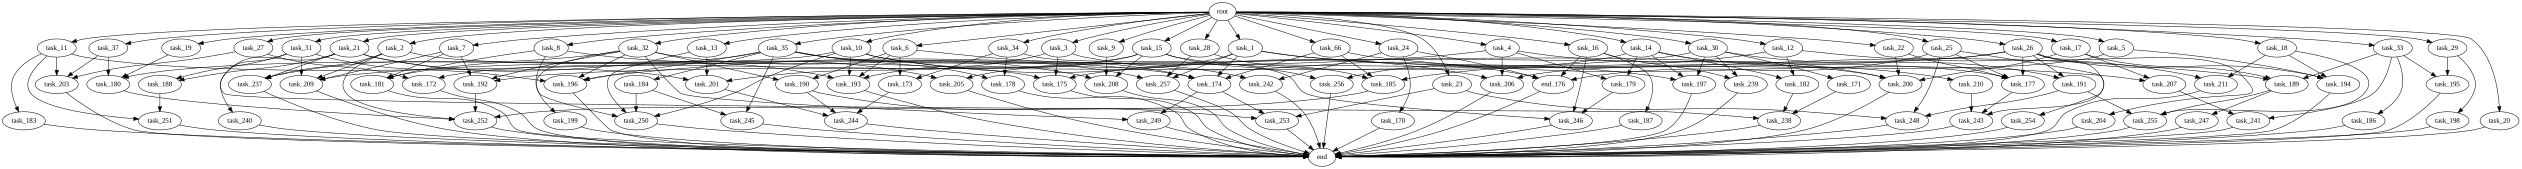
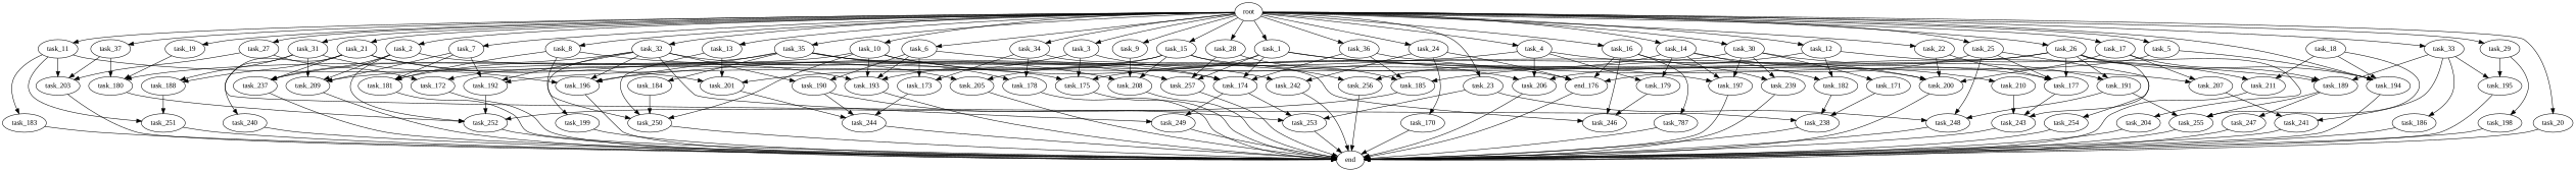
  digraph {
    fontname="Liberation Serif"
    node [fontname="Liberation Serif"]
    edge [fontname="Liberation Serif"]
    root
    task_1
    task_2
    task_3
    task_4
    task_5
    task_6
    task_7
    task_8
    task_9
    task_10
    task_11
    task_12
    task_13
    task_14
    task_15
    task_16
    task_17
    task_18
    task_19
    task_20
    task_21
    task_22
    task_23
    task_24
    task_25
    task_26
    task_27
    task_28
    task_29
    task_30
    task_31
    task_32
    task_33
    task_34
    task_35
-   task_36 [label=task_66]
+   task_36
    task_37
    task_174
    task_189
    task_197
    task_205
    task_257
    task_175
    task_209
    task_237
    task_252
    n48 [label=end_176]
    task_201
    task_179
    task_196
    task_200
    task_206
    task_194
    task_173
    task_190
    task_193
    task_181
    task_192
    task_250
    task_208
    task_180
    task_242
    task_183
    task_203
    task_251
    task_182
    task_185
    task_211
    task_210
    task_256
    task_172
    task_177
-   task_187
+   task_187 [label=task_787]
    task_239
    task_246
    task_207
    task_255
    end
    task_188
    task_240
    task_248
    task_253
    task_170
    task_254
    task_191
    task_204
    task_243
    task_195
    task_198
    task_171
    task_238
    task_199
    task_249
    task_186
    task_241
    task_178
    task_184
-   task_245
    task_247
    task_244
    root -> task_1
    root -> task_2
    root -> task_3
    root -> task_4
    root -> task_5
    root -> task_6
    root -> task_7
    root -> task_8
    root -> task_9
    root -> task_10
    root -> task_11
    root -> task_12
    root -> task_13
    root -> task_14
    root -> task_15
    root -> task_16
    root -> task_17
-   root -> task_18
+   root -> task_194
    root -> task_19
    root -> task_20
    root -> task_21
    root -> task_22
    root -> task_23
    root -> task_24
    root -> task_25
    root -> task_26
    root -> task_27
    root -> task_28
    root -> task_29
    root -> task_30
    root -> task_31
    root -> task_32
    root -> task_33
    root -> task_34
    root -> task_35
    root -> task_36
    root -> task_37
    task_1 -> task_174
    task_1 -> task_189
    task_1 -> task_197
    task_1 -> task_205
    task_1 -> task_257
    task_2 -> task_175
    task_2 -> task_209
    task_2 -> task_237
    task_2 -> task_252
    task_3 -> task_175
    task_3 -> n48
    task_3 -> task_201
    task_4 -> task_179
    task_4 -> task_196
    task_4 -> task_200
    task_4 -> task_206
    task_5 -> task_206
    task_5 -> task_194
    task_6 -> task_174
    task_6 -> task_173
    task_6 -> task_190
    task_6 -> task_193
    task_7 -> task_209
    task_7 -> task_181
    task_7 -> task_192
    task_8 -> task_205
    task_8 -> task_181
    task_8 -> task_250
    task_9 -> task_208
    task_10 -> task_206
    task_10 -> task_193
    task_10 -> task_250
    task_10 -> task_180
    task_10 -> task_242
    task_11 -> task_174
    task_11 -> task_183
    task_11 -> task_203
    task_11 -> task_251
    task_12 -> task_182
    task_12 -> task_185
    task_12 -> task_211
    task_13 -> task_201
    task_13 -> task_250
    task_14 -> task_197
    task_14 -> task_179
    task_14 -> task_182
    task_14 -> task_210
    task_14 -> task_256
    task_15 -> task_193
    task_15 -> task_208
    task_15 -> task_256
    task_15 -> task_172
    task_15 -> task_177
    task_16 -> n48
    task_16 -> task_187
    task_16 -> task_239
    task_16 -> task_246
    task_17 -> task_189
    task_17 -> task_200
    task_17 -> task_207
    task_18 -> task_194
    task_18 -> task_211
    task_18 -> task_255
    task_19 -> task_180
    task_20 -> end
    task_21 -> task_237
    task_21 -> task_201
    task_21 -> task_193
    task_21 -> task_188
    task_21 -> task_240
    task_22 -> task_200
    task_22 -> task_177
    task_23 -> task_248
    task_23 -> task_253
    task_24 -> n48
    task_24 -> task_242
    task_24 -> task_170
    task_25 -> n48
    task_25 -> task_177
    task_25 -> task_248
    task_25 -> task_254
    task_26 -> task_175
    task_26 -> task_209
    task_26 -> task_194
    task_26 -> task_177
    task_26 -> task_191
    task_26 -> task_204
    task_26 -> task_243
    task_27 -> task_203
    task_27 -> task_172
    task_28 -> task_257
    task_28 -> task_185
    task_29 -> task_195
    task_29 -> task_198
    task_30 -> task_197
    task_30 -> task_192
    task_30 -> task_239
    task_30 -> task_191
    task_30 -> task_171
    task_31 -> task_209
    task_31 -> task_196
    task_31 -> task_188
    task_31 -> task_238
    task_32 -> task_237
    task_32 -> task_196
    task_32 -> task_190
    task_32 -> task_192
    task_32 -> task_208
    task_32 -> task_199
    task_32 -> task_249
    task_33 -> task_189
    task_33 -> task_195
    task_33 -> task_186
    task_33 -> task_241
    task_34 -> task_173
    task_34 -> task_246
    task_34 -> task_178
    task_35 -> task_257
    task_35 -> task_196
    task_35 -> task_200
    task_35 -> task_181
    task_35 -> task_178
    task_35 -> task_184
-   task_35 -> task_245
    task_36 -> task_174
    task_36 -> task_185
    task_36 -> task_207
    task_37 -> task_180
    task_37 -> task_203
    task_174 -> task_253
    task_174 -> task_249
    task_189 -> task_255
    task_189 -> task_247
    task_197 -> end
    task_205 -> end
    task_257 -> end
    task_175 -> end
    task_209 -> end
    task_237 -> end
    task_252 -> end
    n48 -> end
    task_201 -> task_244
    task_179 -> task_246
    task_196 -> end
    task_200 -> end
    task_206 -> end
    task_194 -> end
    task_173 -> task_244
    task_190 -> task_253
    task_190 -> task_244
    task_193 -> end
    task_181 -> end
    task_192 -> task_252
    task_250 -> end
    task_208 -> end
    task_180 -> task_252
    task_242 -> end
    task_183 -> end
    task_203 -> end
    task_251 -> end
    task_182 -> task_238
    task_185 -> task_252
    task_211 -> end
    task_210 -> task_243
    task_256 -> end
    task_172 -> end
    task_177 -> task_243
    task_187 -> end
    task_239 -> end
-   task_246 -> end
    task_207 -> task_241
    task_255 -> end
    task_188 -> task_251
    task_240 -> end
    task_248 -> end
    task_253 -> end
    task_170 -> end
    task_254 -> end
    task_191 -> task_255
    task_191 -> task_248
    task_204 -> end
    task_243 -> end
    task_195 -> end
    task_198 -> end
    task_171 -> task_238
    task_238 -> end
    task_199 -> end
    task_249 -> end
    task_186 -> end
    task_241 -> end
    task_178 -> end
    task_184 -> task_250
-   task_184 -> task_245
-   task_245 -> end
    task_247 -> end
    task_244 -> end
  }
